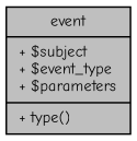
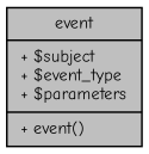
  digraph {
    fontname="Comic Neue"
-   n1 [color=black fillcolor=grey75 fontcolor=black fontname="Comic Neue" fontsize=10 height=0.2 label="{event\n|+ $subject\l+ $event_type\l+ $parameters\l|+ type()\l}" shape=record style=filled width=0.4]
+   n1 [color=black fillcolor=grey75 fontcolor=black fontname="Comic Neue" fontsize=10 height=0.2 label="{event\n|+ $subject\l+ $event_type\l+ $parameters\l|+ event()\l}" shape=record style=filled width=0.4]
  }
